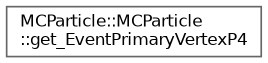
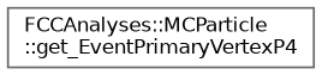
  digraph {
    rankdir=LR
-   n1 [color=grey40 fillcolor=white fontname=Helvetica fontsize=10 height=0.2 label="MCParticle::MCParticle\l::get_EventPrimaryVertexP4" shape=box style=filled width=0.4]
+   n1 [color=grey40 fillcolor=white fontname=Helvetica fontsize=10 height=0.2 label="FCCAnalyses::MCParticle\l::get_EventPrimaryVertexP4" shape=box style=filled width=0.4]
  }
